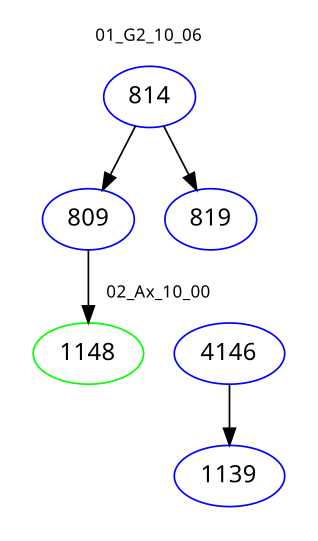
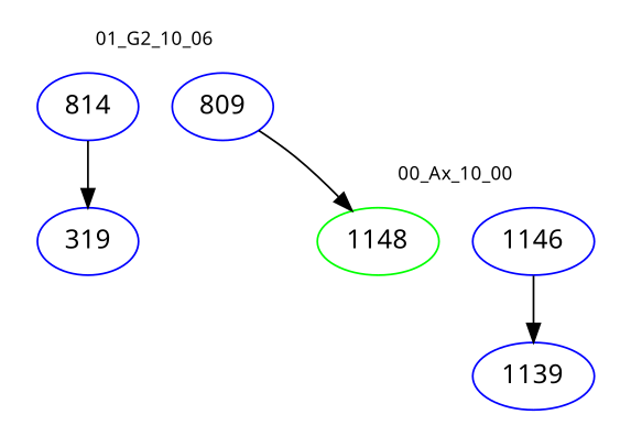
  digraph {
    fontname="Noto Sans"
    node [color=blue fontname="Noto Sans"]
    edge [color=black fontname="Noto Sans"]
-   n1 [label=4146]
+   n1 [label=1146]
    n2 [label=1139]
    n3 [color=green label=1148]
    n4 [label=814]
    n5 [label=809]
-   n6 [label=819]
+   n6 [label=319]
    subgraph cluster_1 {
      color=white
      fontsize=10
-     label="02_Ax_10_00"
+     label="00_Ax_10_00"
      n1
      n2
      n3
    }
    subgraph cluster_2 {
      color=white
      fontsize=10
      label="01_G2_10_06"
      n4
      n5
      n6
    }
    n1 -> n2
-   n4 -> n5
    n4 -> n6
    n5 -> n3
  }
